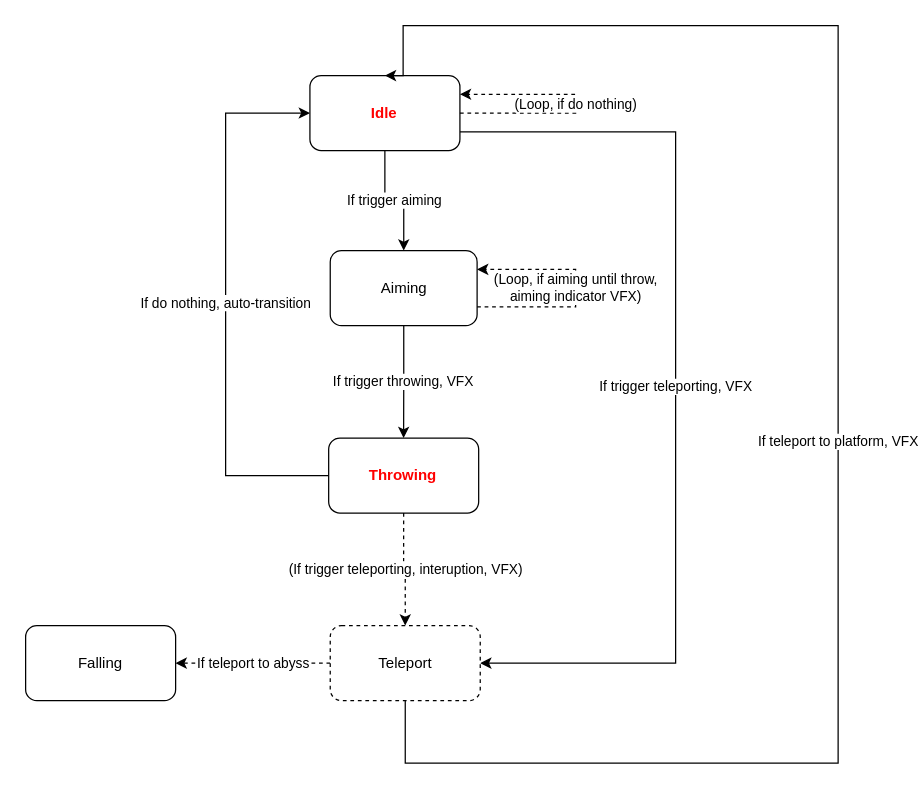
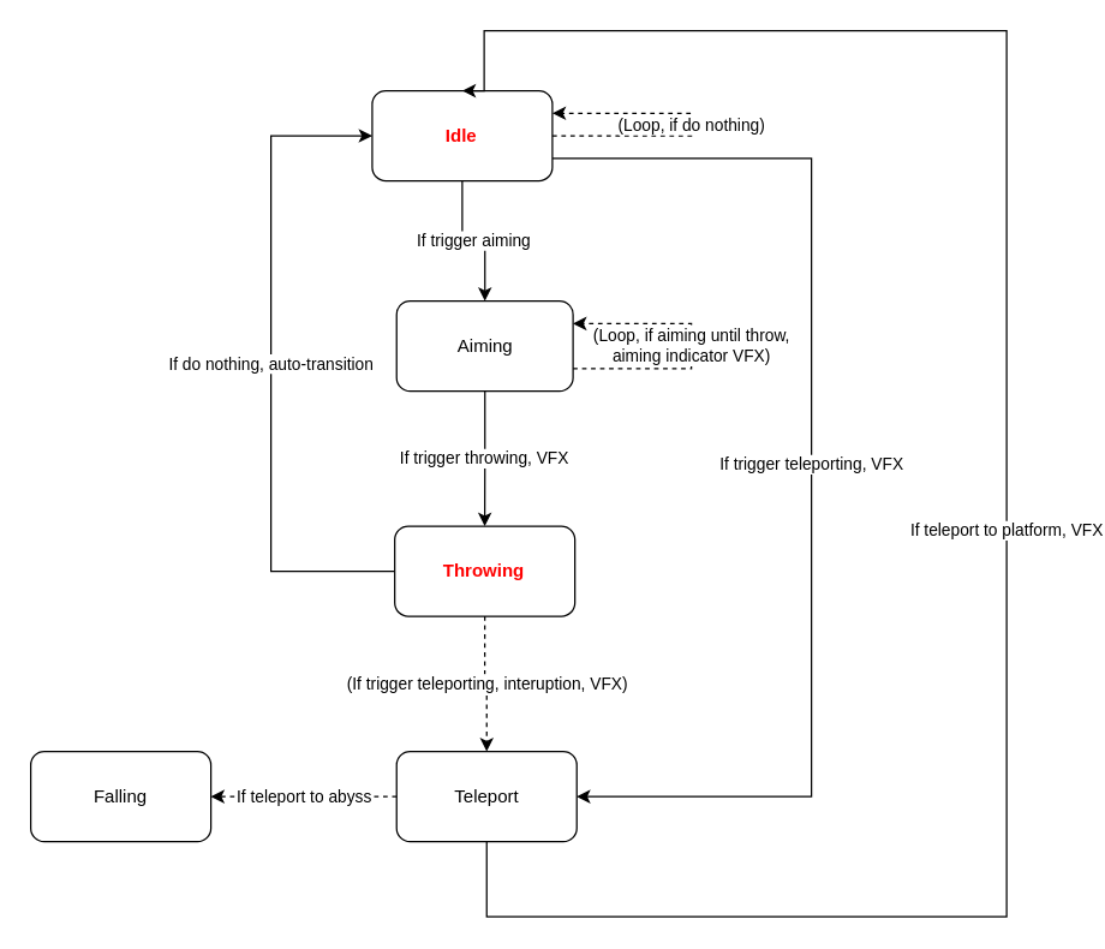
  <mxCell id="0" />
  <mxCell id="1" parent="0" />
  <mxCell id="2" value="If trigger aiming" style="edgeStyle=orthogonalEdgeStyle;rounded=0;orthogonalLoop=1;jettySize=auto;html=1;" parent="1" source="4" target="12" edge="1"><mxGeometry relative="1" as="geometry" /></mxCell>
  <mxCell id="3" value="If trigger teleporting, VFX" style="edgeStyle=orthogonalEdgeStyle;rounded=0;orthogonalLoop=1;jettySize=auto;html=1;entryX=1;entryY=0.5;entryDx=0;entryDy=0;exitX=1;exitY=0.75;exitDx=0;exitDy=0;" parent="1" source="4" target="11" edge="1"><mxGeometry relative="1" as="geometry"><Array as="points"><mxPoint x="540" y="105" /><mxPoint x="540" y="530" /></Array></mxGeometry></mxCell>
  <mxCell id="4" value="Idle" style="rounded=1;whiteSpace=wrap;html=1;fontColor=#FF0000;fontStyle=1" parent="1" vertex="1"><mxGeometry x="247.44" y="59.97" width="120" height="60" as="geometry" /></mxCell>
  <mxCell id="5" value="If trigger throwing, VFX" style="edgeStyle=orthogonalEdgeStyle;rounded=0;orthogonalLoop=1;jettySize=auto;html=1;" parent="1" source="12" target="7" edge="1"><mxGeometry relative="1" as="geometry"><mxPoint x="322.44" y="519.97" as="targetPoint" /></mxGeometry></mxCell>
  <mxCell id="6" value="If do nothing, auto-transition" style="edgeStyle=orthogonalEdgeStyle;rounded=0;orthogonalLoop=1;jettySize=auto;html=1;entryX=0;entryY=0.5;entryDx=0;entryDy=0;" parent="1" source="7" target="4" edge="1"><mxGeometry relative="1" as="geometry"><Array as="points"><mxPoint x="180" y="380" /><mxPoint x="180" y="90" /></Array></mxGeometry></mxCell>
  <mxCell id="7" value="Throwing" style="rounded=1;whiteSpace=wrap;html=1;verticalAlign=middle;fontStyle=1;fontColor=#FF0000;" parent="1" vertex="1"><mxGeometry x="262.44" y="349.97" width="120" height="60" as="geometry" /></mxCell>
  <mxCell id="8" value="(If trigger teleporting, interuption, VFX)" style="edgeStyle=orthogonalEdgeStyle;rounded=0;orthogonalLoop=1;jettySize=auto;html=1;dashed=1;exitX=0.5;exitY=1;exitDx=0;exitDy=0;" parent="1" source="7" target="11" edge="1"><mxGeometry relative="1" as="geometry"><mxPoint x="322.44" y="579.97" as="targetPoint" /><mxPoint x="322.44" y="519.97" as="sourcePoint" /></mxGeometry></mxCell>
  <mxCell id="9" value="If teleport to platform, VFX" style="edgeStyle=orthogonalEdgeStyle;rounded=0;orthogonalLoop=1;jettySize=auto;html=1;entryX=0.5;entryY=0;entryDx=0;entryDy=0;" parent="1" source="11" target="4" edge="1"><mxGeometry x="-0.059" relative="1" as="geometry"><Array as="points"><mxPoint x="324" y="610" /><mxPoint x="670" y="610" /><mxPoint x="670" y="20" /><mxPoint x="322" y="20" /></Array><mxPoint as="offset" /></mxGeometry></mxCell>
  <mxCell id="10" value="If teleport to abyss" style="edgeStyle=orthogonalEdgeStyle;rounded=0;orthogonalLoop=1;jettySize=auto;html=1;dashed=1;" parent="1" source="11" target="15" edge="1"><mxGeometry relative="1" as="geometry"><mxPoint x="200" y="530" as="targetPoint" /></mxGeometry></mxCell>
- <mxCell id="11" value="Teleport" style="rounded=1;whiteSpace=wrap;html=1;verticalAlign=middle;dashed=1;" parent="1" vertex="1"><mxGeometry x="263.69" y="500" width="120" height="60" as="geometry" /></mxCell>
+ <mxCell id="11" value="Teleport" style="rounded=1;whiteSpace=wrap;html=1;verticalAlign=middle;" parent="1" vertex="1"><mxGeometry x="263.69" y="500" width="120" height="60" as="geometry" /></mxCell>
  <mxCell id="12" value="Aiming" style="rounded=1;whiteSpace=wrap;html=1;verticalAlign=middle;" parent="1" vertex="1"><mxGeometry x="263.69" y="200" width="117.5" height="60" as="geometry" /></mxCell>
  <mxCell id="13" value="&lt;font style=&quot;font-size: 11px&quot;&gt;(Loop, if aiming until throw, &lt;br&gt;aiming indicator VFX)&lt;/font&gt;" style="edgeStyle=orthogonalEdgeStyle;rounded=0;orthogonalLoop=1;jettySize=auto;html=1;exitX=1;exitY=0.75;exitDx=0;exitDy=0;entryX=1;entryY=0.25;entryDx=0;entryDy=0;dashed=1;fontColor=#000000;" parent="1" source="12" target="12" edge="1"><mxGeometry relative="1" as="geometry"><Array as="points"><mxPoint x="460" y="245" /><mxPoint x="460" y="215" /></Array></mxGeometry></mxCell>
  <mxCell id="14" value="(Loop, if do nothing)" style="edgeStyle=orthogonalEdgeStyle;rounded=0;orthogonalLoop=1;jettySize=auto;html=1;exitX=1;exitY=0.5;exitDx=0;exitDy=0;entryX=1;entryY=0.25;entryDx=0;entryDy=0;dashed=1;" parent="1" source="4" target="4" edge="1"><mxGeometry relative="1" as="geometry"><Array as="points"><mxPoint x="460" y="90" /><mxPoint x="460" y="75" /></Array></mxGeometry></mxCell>
  <mxCell id="15" value="Falling" style="rounded=1;whiteSpace=wrap;html=1;verticalAlign=middle;" parent="1" vertex="1"><mxGeometry x="20" y="500" width="120" height="60" as="geometry" /></mxCell>
